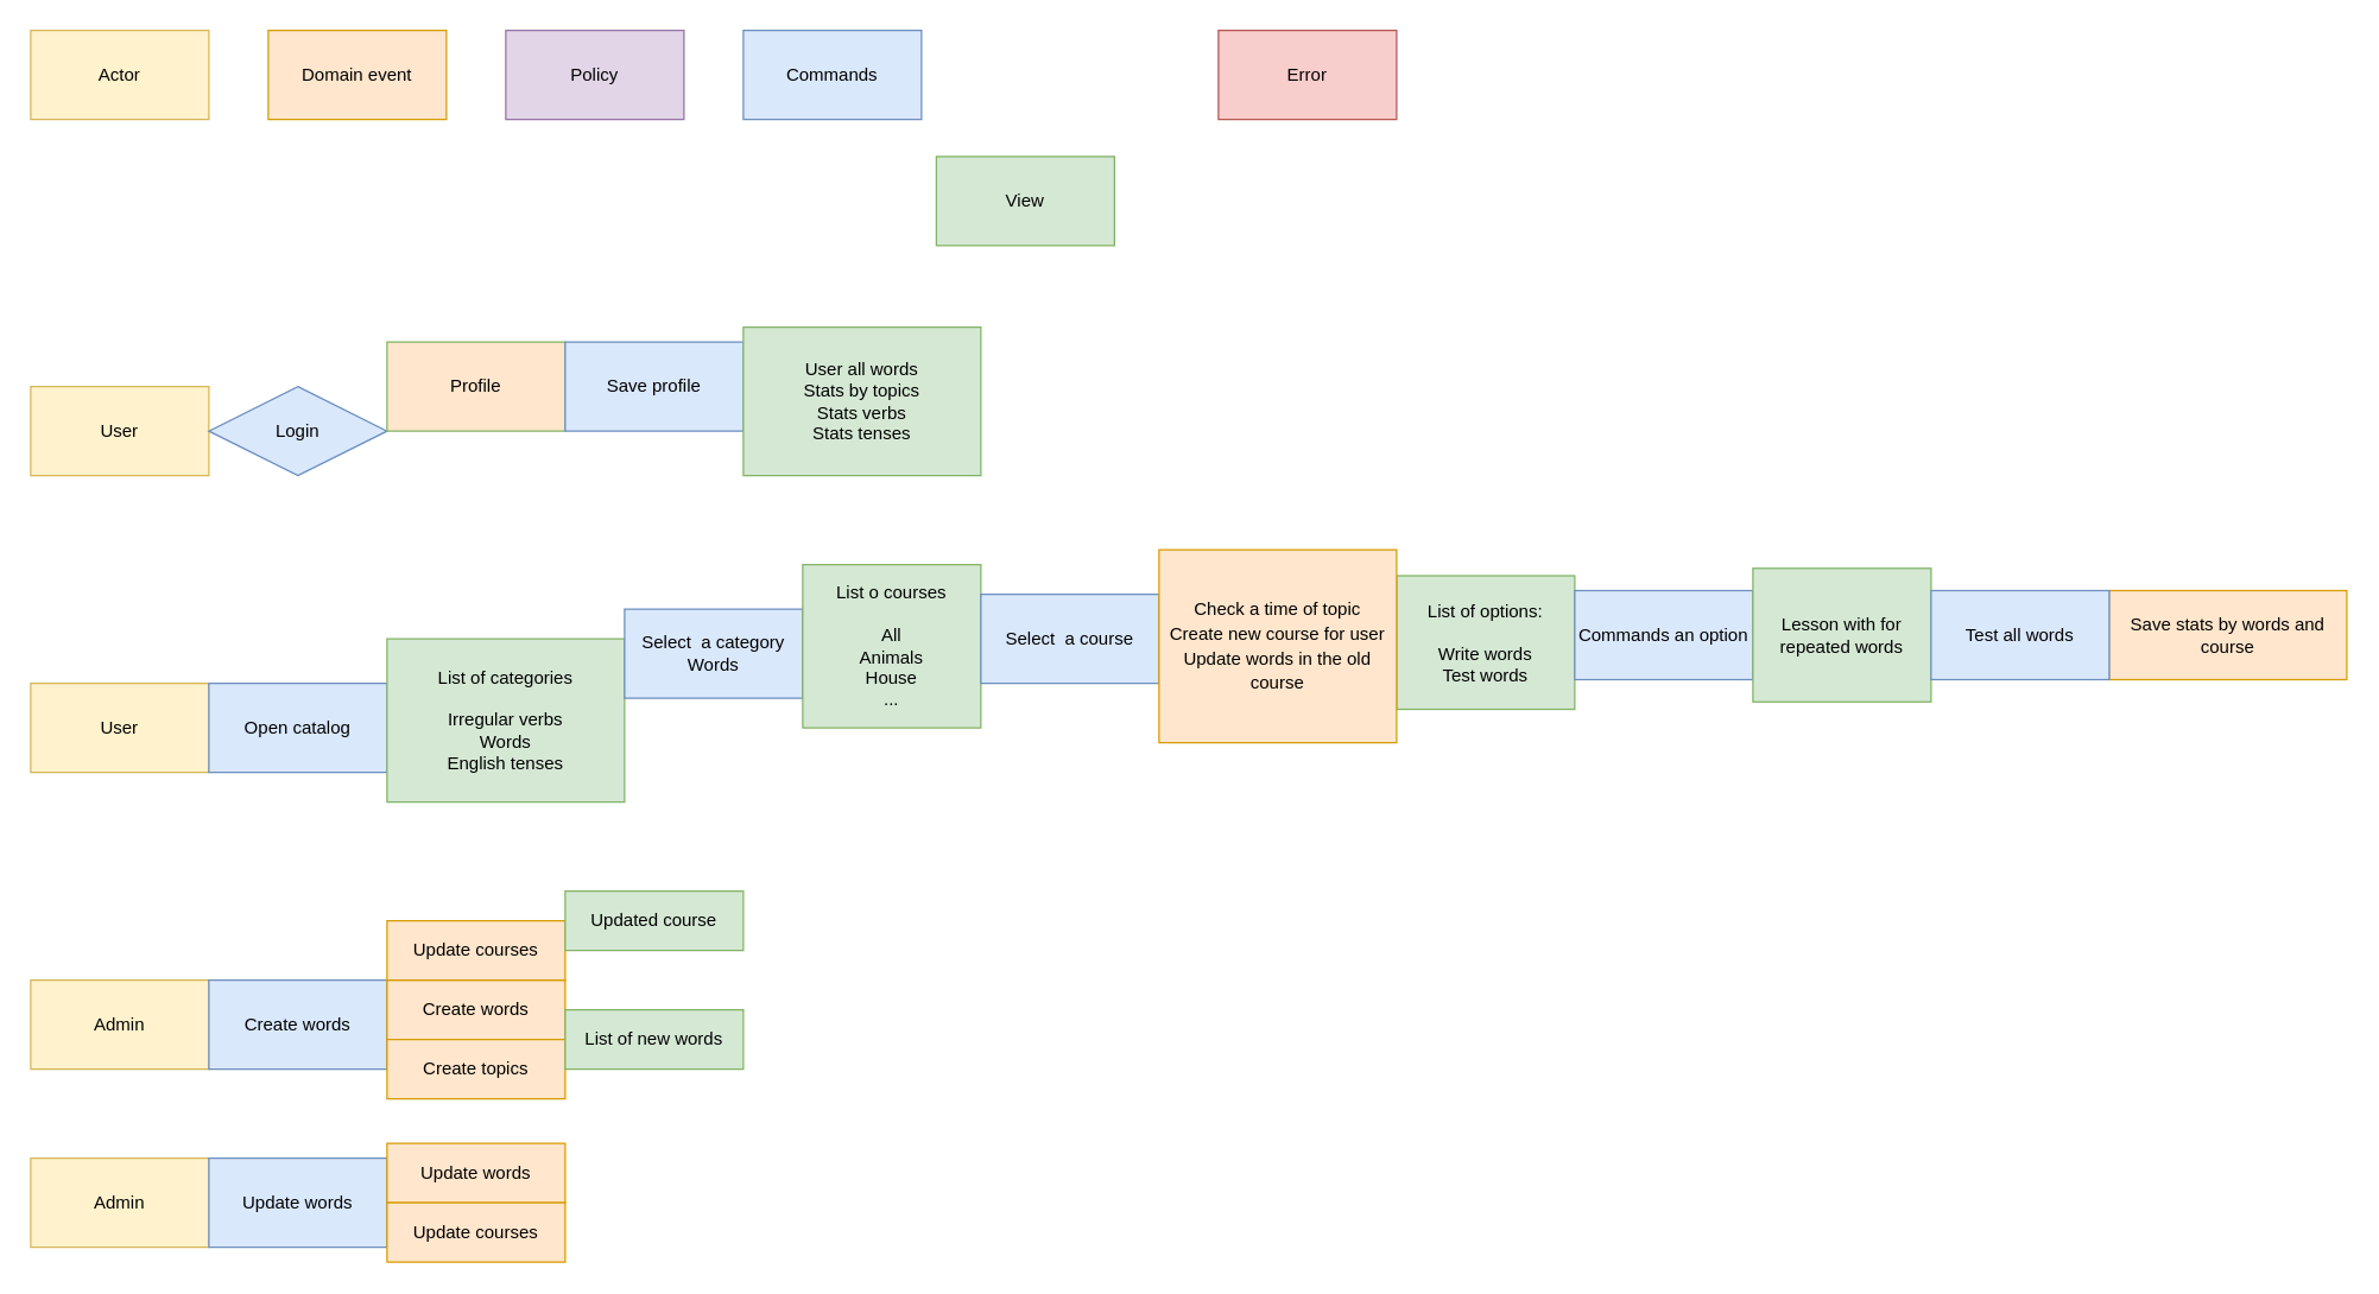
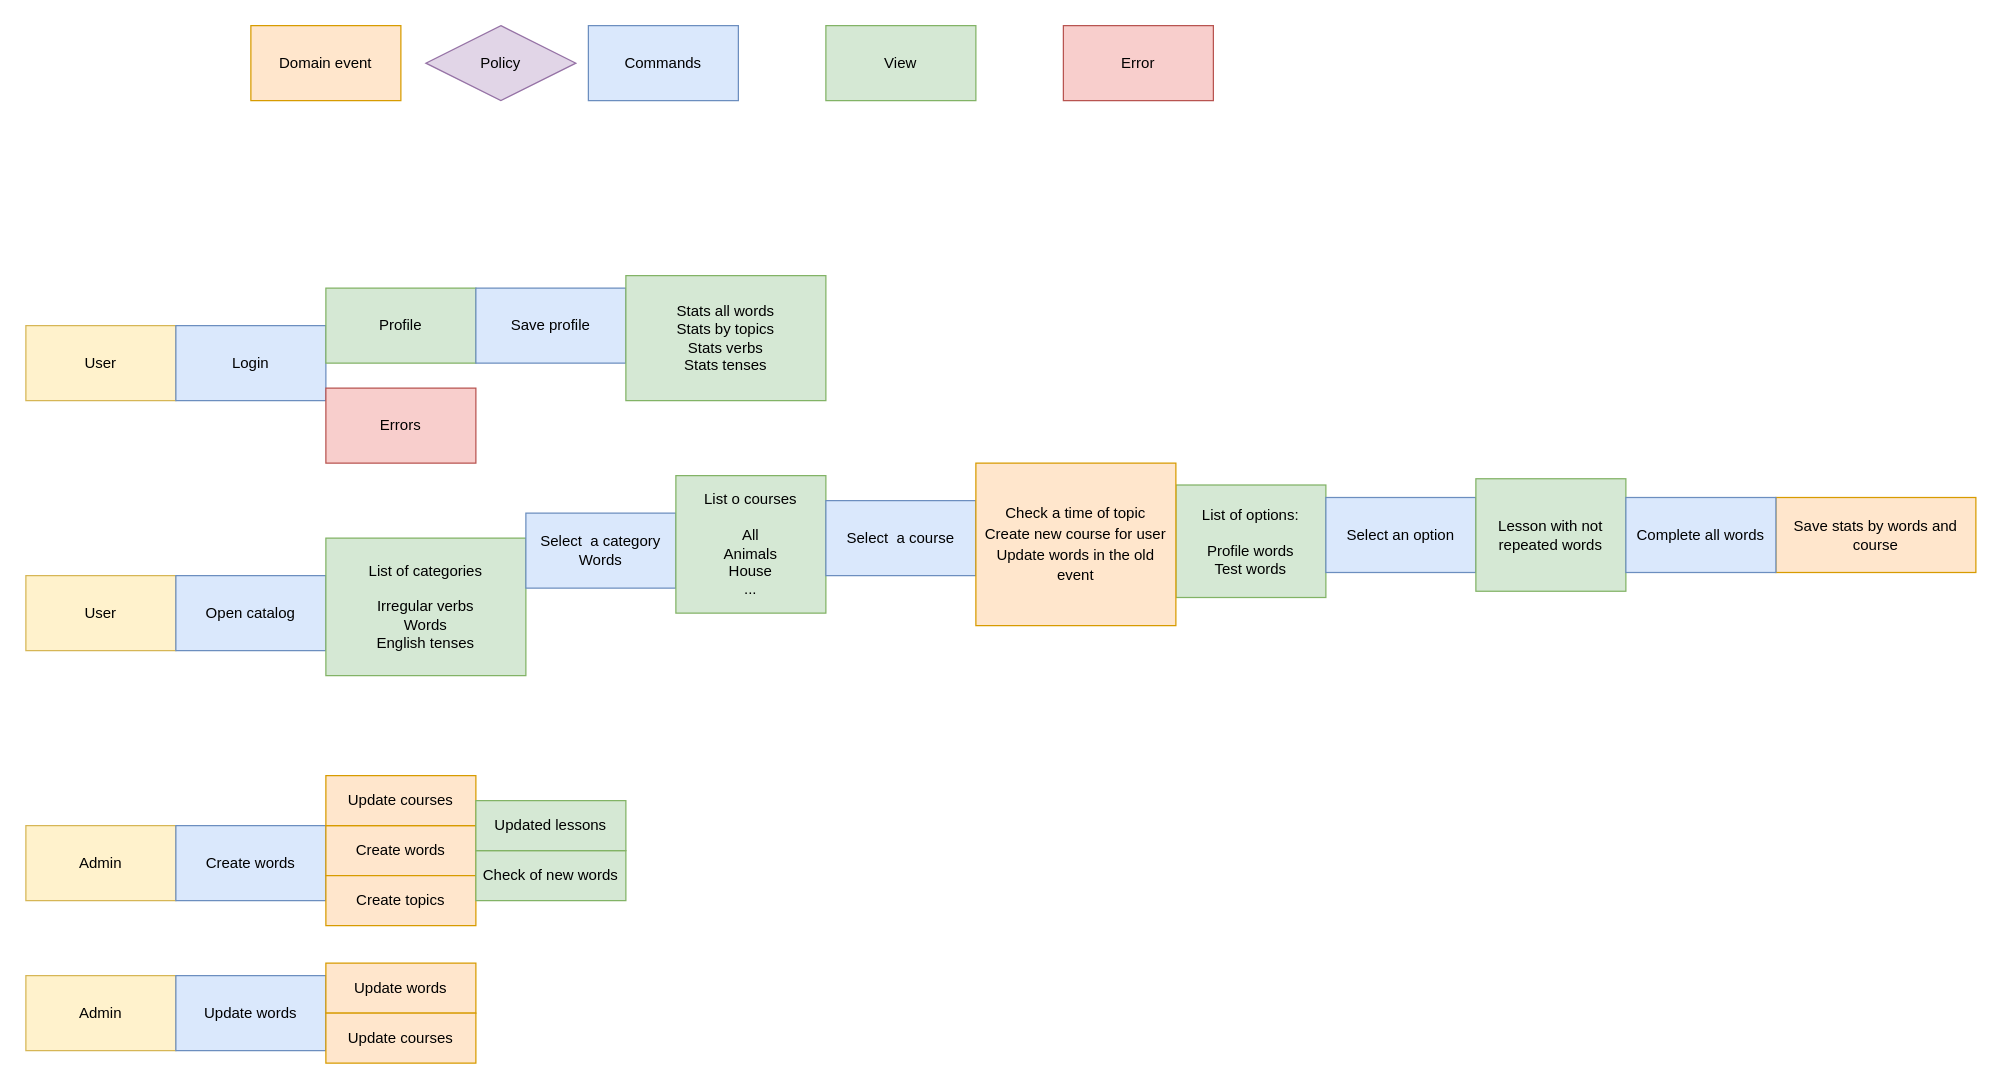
  <mxCell id="0" />
  <mxCell id="1" parent="0" />
- <mxCell id="2" value="Domain event" style="rounded=0;whiteSpace=wrap;html=1;fillColor=#ffe6cc;strokeColor=#d79b00;" parent="1" vertex="1"><mxGeometry x="180" y="20" width="120" height="60" as="geometry" /></mxCell>
- <mxCell id="3" value="Actor" style="rounded=0;whiteSpace=wrap;html=1;fillColor=#fff2cc;strokeColor=#d6b656;" parent="1" vertex="1"><mxGeometry x="20" y="20" width="120" height="60" as="geometry" /></mxCell>
- <mxCell id="4" value="Commands" style="rounded=0;whiteSpace=wrap;html=1;fillColor=#dae8fc;strokeColor=#6c8ebf;" parent="1" vertex="1"><mxGeometry x="500" y="20" width="120" height="60" as="geometry" /></mxCell>
- <mxCell id="5" value="View" style="rounded=0;whiteSpace=wrap;html=1;fillColor=#d5e8d4;strokeColor=#82b366;" parent="1" vertex="1"><mxGeometry x="630" y="105" width="120" height="60" as="geometry" /></mxCell>
- <mxCell id="6" value="Error" style="rounded=0;whiteSpace=wrap;html=1;fillColor=#f8cecc;strokeColor=#b85450;" parent="1" vertex="1"><mxGeometry x="820" y="20" width="120" height="60" as="geometry" /></mxCell>
+ <mxCell id="2" value="Domain event" style="rounded=0;whiteSpace=wrap;html=1;fillColor=#ffe6cc;strokeColor=#d79b00;" parent="1" vertex="1"><mxGeometry x="200" y="20" width="120" height="60" as="geometry" /></mxCell>
+ <mxCell id="4" value="Commands" style="rounded=0;whiteSpace=wrap;html=1;fillColor=#dae8fc;strokeColor=#6c8ebf;" parent="1" vertex="1"><mxGeometry x="470" y="20" width="120" height="60" as="geometry" /></mxCell>
+ <mxCell id="5" value="View" style="rounded=0;whiteSpace=wrap;html=1;fillColor=#d5e8d4;strokeColor=#82b366;" parent="1" vertex="1"><mxGeometry x="660" y="20" width="120" height="60" as="geometry" /></mxCell>
+ <mxCell id="6" value="Error" style="rounded=0;whiteSpace=wrap;html=1;fillColor=#f8cecc;strokeColor=#b85450;" parent="1" vertex="1"><mxGeometry x="850" y="20" width="120" height="60" as="geometry" /></mxCell>
  <mxCell id="7" value="User" style="rounded=0;whiteSpace=wrap;html=1;fillColor=#fff2cc;strokeColor=#d6b656;" parent="1" vertex="1"><mxGeometry x="20" y="260" width="120" height="60" as="geometry" /></mxCell>
- <mxCell id="8" value="Login" style="rhombus;whiteSpace=wrap;html=1;fillColor=#dae8fc;strokeColor=#6c8ebf;" parent="1" vertex="1"><mxGeometry x="140" y="260" width="120" height="60" as="geometry" /></mxCell>
- <mxCell id="9" value="Profile" style="rounded=0;whiteSpace=wrap;html=1;fillColor=#ffe6cc;strokeColor=#82b366;" parent="1" vertex="1"><mxGeometry x="260" y="230" width="120" height="60" as="geometry" /></mxCell>
+ <mxCell id="8" value="Login" style="rounded=0;whiteSpace=wrap;html=1;fillColor=#dae8fc;strokeColor=#6c8ebf;" parent="1" vertex="1"><mxGeometry x="140" y="260" width="120" height="60" as="geometry" /></mxCell>
+ <mxCell id="9" value="Profile" style="rounded=0;whiteSpace=wrap;html=1;fillColor=#d5e8d4;strokeColor=#82b366;" parent="1" vertex="1"><mxGeometry x="260" y="230" width="120" height="60" as="geometry" /></mxCell>
+ <mxCell id="10" value="Errors" style="rounded=0;whiteSpace=wrap;html=1;fillColor=#f8cecc;strokeColor=#b85450;" parent="1" vertex="1"><mxGeometry x="260" y="310" width="120" height="60" as="geometry" /></mxCell>
  <mxCell id="11" value="Save profile" style="rounded=0;whiteSpace=wrap;html=1;fillColor=#dae8fc;strokeColor=#6c8ebf;" parent="1" vertex="1"><mxGeometry x="380" y="230" width="120" height="60" as="geometry" /></mxCell>
- <mxCell id="12" value="User all words&lt;br&gt;Stats by topics&lt;br&gt;Stats verbs&lt;br&gt;Stats tenses" style="rounded=0;whiteSpace=wrap;html=1;fillColor=#d5e8d4;strokeColor=#82b366;" parent="1" vertex="1"><mxGeometry x="500" y="220" width="160" height="100" as="geometry" /></mxCell>
+ <mxCell id="12" value="Stats all words&lt;br&gt;Stats by topics&lt;br&gt;Stats verbs&lt;br&gt;Stats tenses" style="rounded=0;whiteSpace=wrap;html=1;fillColor=#d5e8d4;strokeColor=#82b366;" parent="1" vertex="1"><mxGeometry x="500" y="220" width="160" height="100" as="geometry" /></mxCell>
  <mxCell id="13" value="Admin" style="rounded=0;whiteSpace=wrap;html=1;fillColor=#fff2cc;strokeColor=#d6b656;" parent="1" vertex="1"><mxGeometry x="20" y="660" width="120" height="60" as="geometry" /></mxCell>
  <mxCell id="14" value="Create words" style="rounded=0;whiteSpace=wrap;html=1;fillColor=#dae8fc;strokeColor=#6c8ebf;" parent="1" vertex="1"><mxGeometry x="140" y="660" width="120" height="60" as="geometry" /></mxCell>
  <mxCell id="15" value="User" style="rounded=0;whiteSpace=wrap;html=1;fillColor=#fff2cc;strokeColor=#d6b656;" parent="1" vertex="1"><mxGeometry x="20" y="460" width="120" height="60" as="geometry" /></mxCell>
  <mxCell id="16" value="Open catalog" style="rounded=0;whiteSpace=wrap;html=1;fillColor=#dae8fc;strokeColor=#6c8ebf;" parent="1" vertex="1"><mxGeometry x="140" y="460" width="120" height="60" as="geometry" /></mxCell>
  <mxCell id="17" value="List of categories&lt;br&gt;&lt;br&gt;Irregular verbs&lt;br&gt;Words&lt;br&gt;English tenses" style="rounded=0;whiteSpace=wrap;html=1;fillColor=#d5e8d4;strokeColor=#82b366;" parent="1" vertex="1"><mxGeometry x="260" y="430" width="160" height="110" as="geometry" /></mxCell>
- <mxCell id="18" value="Policy" style="rounded=0;whiteSpace=wrap;html=1;fillColor=#e1d5e7;strokeColor=#9673a6;" parent="1" vertex="1"><mxGeometry x="340" y="20" width="120" height="60" as="geometry" /></mxCell>
+ <mxCell id="18" value="Policy" style="rhombus;whiteSpace=wrap;html=1;fillColor=#e1d5e7;strokeColor=#9673a6;" parent="1" vertex="1"><mxGeometry x="340" y="20" width="120" height="60" as="geometry" /></mxCell>
  <mxCell id="19" value="Select&amp;nbsp; a category Words" style="rounded=0;whiteSpace=wrap;html=1;fillColor=#dae8fc;strokeColor=#6c8ebf;" parent="1" vertex="1"><mxGeometry x="420" y="410" width="120" height="60" as="geometry" /></mxCell>
  <mxCell id="20" value="List o courses&lt;br&gt;&lt;br&gt;All&lt;br&gt;Animals&lt;br&gt;House&lt;br&gt;..." style="rounded=0;whiteSpace=wrap;html=1;fillColor=#d5e8d4;strokeColor=#82b366;" parent="1" vertex="1"><mxGeometry x="540" y="380" width="120" height="110" as="geometry" /></mxCell>
  <mxCell id="21" value="Select&amp;nbsp; a course" style="rounded=0;whiteSpace=wrap;html=1;fillColor=#dae8fc;strokeColor=#6c8ebf;" parent="1" vertex="1"><mxGeometry x="660" y="400" width="120" height="60" as="geometry" /></mxCell>
- <mxCell id="22" value="List of options:&lt;br&gt;&lt;br&gt;Write words&lt;br&gt;Test words" style="rounded=0;whiteSpace=wrap;html=1;fillColor=#d5e8d4;strokeColor=#82b366;" parent="1" vertex="1"><mxGeometry x="940" y="387.5" width="120" height="90" as="geometry" /></mxCell>
- <mxCell id="23" value="Commands an option" style="rounded=0;whiteSpace=wrap;html=1;fillColor=#dae8fc;strokeColor=#6c8ebf;" parent="1" vertex="1"><mxGeometry x="1060" y="397.5" width="120" height="60" as="geometry" /></mxCell>
+ <mxCell id="22" value="List of options:&lt;br&gt;&lt;br&gt;Profile words&lt;br&gt;Test words" style="rounded=0;whiteSpace=wrap;html=1;fillColor=#d5e8d4;strokeColor=#82b366;" parent="1" vertex="1"><mxGeometry x="940" y="387.5" width="120" height="90" as="geometry" /></mxCell>
+ <mxCell id="23" value="Select an option" style="rounded=0;whiteSpace=wrap;html=1;fillColor=#dae8fc;strokeColor=#6c8ebf;" parent="1" vertex="1"><mxGeometry x="1060" y="397.5" width="120" height="60" as="geometry" /></mxCell>
  <mxCell id="24" value="Save stats by words and course" style="rounded=0;whiteSpace=wrap;html=1;fillColor=#ffe6cc;strokeColor=#d79b00;" parent="1" vertex="1"><mxGeometry x="1420" y="397.5" width="160" height="60" as="geometry" /></mxCell>
  <mxCell id="25" value="Admin" style="rounded=0;whiteSpace=wrap;html=1;fillColor=#fff2cc;strokeColor=#d6b656;" parent="1" vertex="1"><mxGeometry x="20" y="780" width="120" height="60" as="geometry" /></mxCell>
  <mxCell id="26" value="Update words" style="rounded=0;whiteSpace=wrap;html=1;fillColor=#dae8fc;strokeColor=#6c8ebf;" parent="1" vertex="1"><mxGeometry x="140" y="780" width="120" height="60" as="geometry" /></mxCell>
  <mxCell id="27" value="Create words" style="rounded=0;whiteSpace=wrap;html=1;fillColor=#ffe6cc;strokeColor=#d79b00;" parent="1" vertex="1"><mxGeometry x="260" y="660" width="120" height="40" as="geometry" /></mxCell>
  <mxCell id="28" value="Create topics" style="rounded=0;whiteSpace=wrap;html=1;fillColor=#ffe6cc;strokeColor=#d79b00;" parent="1" vertex="1"><mxGeometry x="260" y="700" width="120" height="40" as="geometry" /></mxCell>
  <mxCell id="29" value="Update courses" style="rounded=0;whiteSpace=wrap;html=1;fillColor=#ffe6cc;strokeColor=#d79b00;" parent="1" vertex="1"><mxGeometry x="260" y="620" width="120" height="40" as="geometry" /></mxCell>
- <mxCell id="30" value="List of new words" style="rounded=0;whiteSpace=wrap;html=1;fillColor=#d5e8d4;strokeColor=#82b366;" parent="1" vertex="1"><mxGeometry x="380" y="680" width="120" height="40" as="geometry" /></mxCell>
- <mxCell id="32" value="Lesson with for repeated words" style="rounded=0;whiteSpace=wrap;html=1;fillColor=#d5e8d4;strokeColor=#82b366;" parent="1" vertex="1"><mxGeometry x="1180" y="382.5" width="120" height="90" as="geometry" /></mxCell>
- <mxCell id="33" value="Test all words" style="rounded=0;whiteSpace=wrap;html=1;fillColor=#dae8fc;strokeColor=#6c8ebf;" parent="1" vertex="1"><mxGeometry x="1300" y="397.5" width="120" height="60" as="geometry" /></mxCell>
- <mxCell id="34" value="Updated course" style="rounded=0;whiteSpace=wrap;html=1;fillColor=#d5e8d4;strokeColor=#82b366;" parent="1" vertex="1"><mxGeometry x="380" y="600" width="120" height="40" as="geometry" /></mxCell>
+ <mxCell id="30" value="Check of new words" style="rounded=0;whiteSpace=wrap;html=1;fillColor=#d5e8d4;strokeColor=#82b366;" parent="1" vertex="1"><mxGeometry x="380" y="680" width="120" height="40" as="geometry" /></mxCell>
+ <mxCell id="31" value="Updated lessons" style="rounded=0;whiteSpace=wrap;html=1;fillColor=#d5e8d4;strokeColor=#82b366;" parent="1" vertex="1"><mxGeometry x="380" y="640" width="120" height="40" as="geometry" /></mxCell>
+ <mxCell id="32" value="Lesson with not repeated words" style="rounded=0;whiteSpace=wrap;html=1;fillColor=#d5e8d4;strokeColor=#82b366;" parent="1" vertex="1"><mxGeometry x="1180" y="382.5" width="120" height="90" as="geometry" /></mxCell>
+ <mxCell id="33" value="Complete all words" style="rounded=0;whiteSpace=wrap;html=1;fillColor=#dae8fc;strokeColor=#6c8ebf;" parent="1" vertex="1"><mxGeometry x="1300" y="397.5" width="120" height="60" as="geometry" /></mxCell>
  <mxCell id="35" value="Update words" style="rounded=0;whiteSpace=wrap;html=1;fillColor=#ffe6cc;strokeColor=#d79b00;" parent="1" vertex="1"><mxGeometry x="260" y="770" width="120" height="40" as="geometry" /></mxCell>
  <mxCell id="36" value="Update courses" style="rounded=0;whiteSpace=wrap;html=1;fillColor=#ffe6cc;strokeColor=#d79b00;" parent="1" vertex="1"><mxGeometry x="260" y="810" width="120" height="40" as="geometry" /></mxCell>
- <mxCell id="37" value="&lt;span id=&quot;docs-internal-guid-ccc50883-7fff-870a-d51c-3965d2811215&quot;&gt;&lt;p style=&quot;line-height:1.38;margin-top:0pt;margin-bottom:0pt;&quot; dir=&quot;ltr&quot;&gt;&lt;span style=&quot;font-family: Arial, sans-serif; color: rgb(0, 0, 0); background-color: transparent; font-weight: 400; font-style: normal; font-variant: normal; text-decoration: none; vertical-align: baseline;&quot;&gt;Check a time of topic&lt;/span&gt;&lt;/p&gt;&lt;p style=&quot;line-height:1.38;margin-top:0pt;margin-bottom:0pt;&quot; dir=&quot;ltr&quot;&gt;&lt;span style=&quot;font-family: Arial, sans-serif; color: rgb(0, 0, 0); background-color: transparent; font-weight: 400; font-style: normal; font-variant: normal; text-decoration: none; vertical-align: baseline;&quot;&gt;Create new course for user&lt;/span&gt;&lt;/p&gt;&lt;p style=&quot;line-height:1.38;margin-top:0pt;margin-bottom:0pt;&quot; dir=&quot;ltr&quot;&gt;&lt;span id=&quot;docs-internal-guid-ccc50883-7fff-870a-d51c-3965d2811215&quot;&gt;&lt;/span&gt;&lt;/p&gt;&lt;p style=&quot;line-height:1.38;margin-top:0pt;margin-bottom:0pt;&quot; dir=&quot;ltr&quot;&gt;&lt;span style=&quot;font-family: Arial, sans-serif; color: rgb(0, 0, 0); background-color: transparent; font-weight: 400; font-style: normal; font-variant: normal; text-decoration: none; vertical-align: baseline;&quot;&gt;Update words in the old course&lt;/span&gt;&lt;/p&gt;&lt;/span&gt;" style="rounded=0;whiteSpace=wrap;html=1;fillColor=#ffe6cc;strokeColor=#d79b00;" parent="1" vertex="1"><mxGeometry x="780" y="370" width="160" height="130" as="geometry" /></mxCell>
+ <mxCell id="37" value="&lt;span id=&quot;docs-internal-guid-ccc50883-7fff-870a-d51c-3965d2811215&quot;&gt;&lt;p style=&quot;line-height:1.38;margin-top:0pt;margin-bottom:0pt;&quot; dir=&quot;ltr&quot;&gt;&lt;span style=&quot;font-family: Arial, sans-serif; color: rgb(0, 0, 0); background-color: transparent; font-weight: 400; font-style: normal; font-variant: normal; text-decoration: none; vertical-align: baseline;&quot;&gt;Check a time of topic&lt;/span&gt;&lt;/p&gt;&lt;p style=&quot;line-height:1.38;margin-top:0pt;margin-bottom:0pt;&quot; dir=&quot;ltr&quot;&gt;&lt;span style=&quot;font-family: Arial, sans-serif; color: rgb(0, 0, 0); background-color: transparent; font-weight: 400; font-style: normal; font-variant: normal; text-decoration: none; vertical-align: baseline;&quot;&gt;Create new course for user&lt;/span&gt;&lt;/p&gt;&lt;p style=&quot;line-height:1.38;margin-top:0pt;margin-bottom:0pt;&quot; dir=&quot;ltr&quot;&gt;&lt;span id=&quot;docs-internal-guid-ccc50883-7fff-870a-d51c-3965d2811215&quot;&gt;&lt;/span&gt;&lt;/p&gt;&lt;p style=&quot;line-height:1.38;margin-top:0pt;margin-bottom:0pt;&quot; dir=&quot;ltr&quot;&gt;&lt;span style=&quot;font-family: Arial, sans-serif; color: rgb(0, 0, 0); background-color: transparent; font-weight: 400; font-style: normal; font-variant: normal; text-decoration: none; vertical-align: baseline;&quot;&gt;Update words in the old event&lt;/span&gt;&lt;/p&gt;&lt;/span&gt;" style="rounded=0;whiteSpace=wrap;html=1;fillColor=#ffe6cc;strokeColor=#d79b00;" parent="1" vertex="1"><mxGeometry x="780" y="370" width="160" height="130" as="geometry" /></mxCell>
